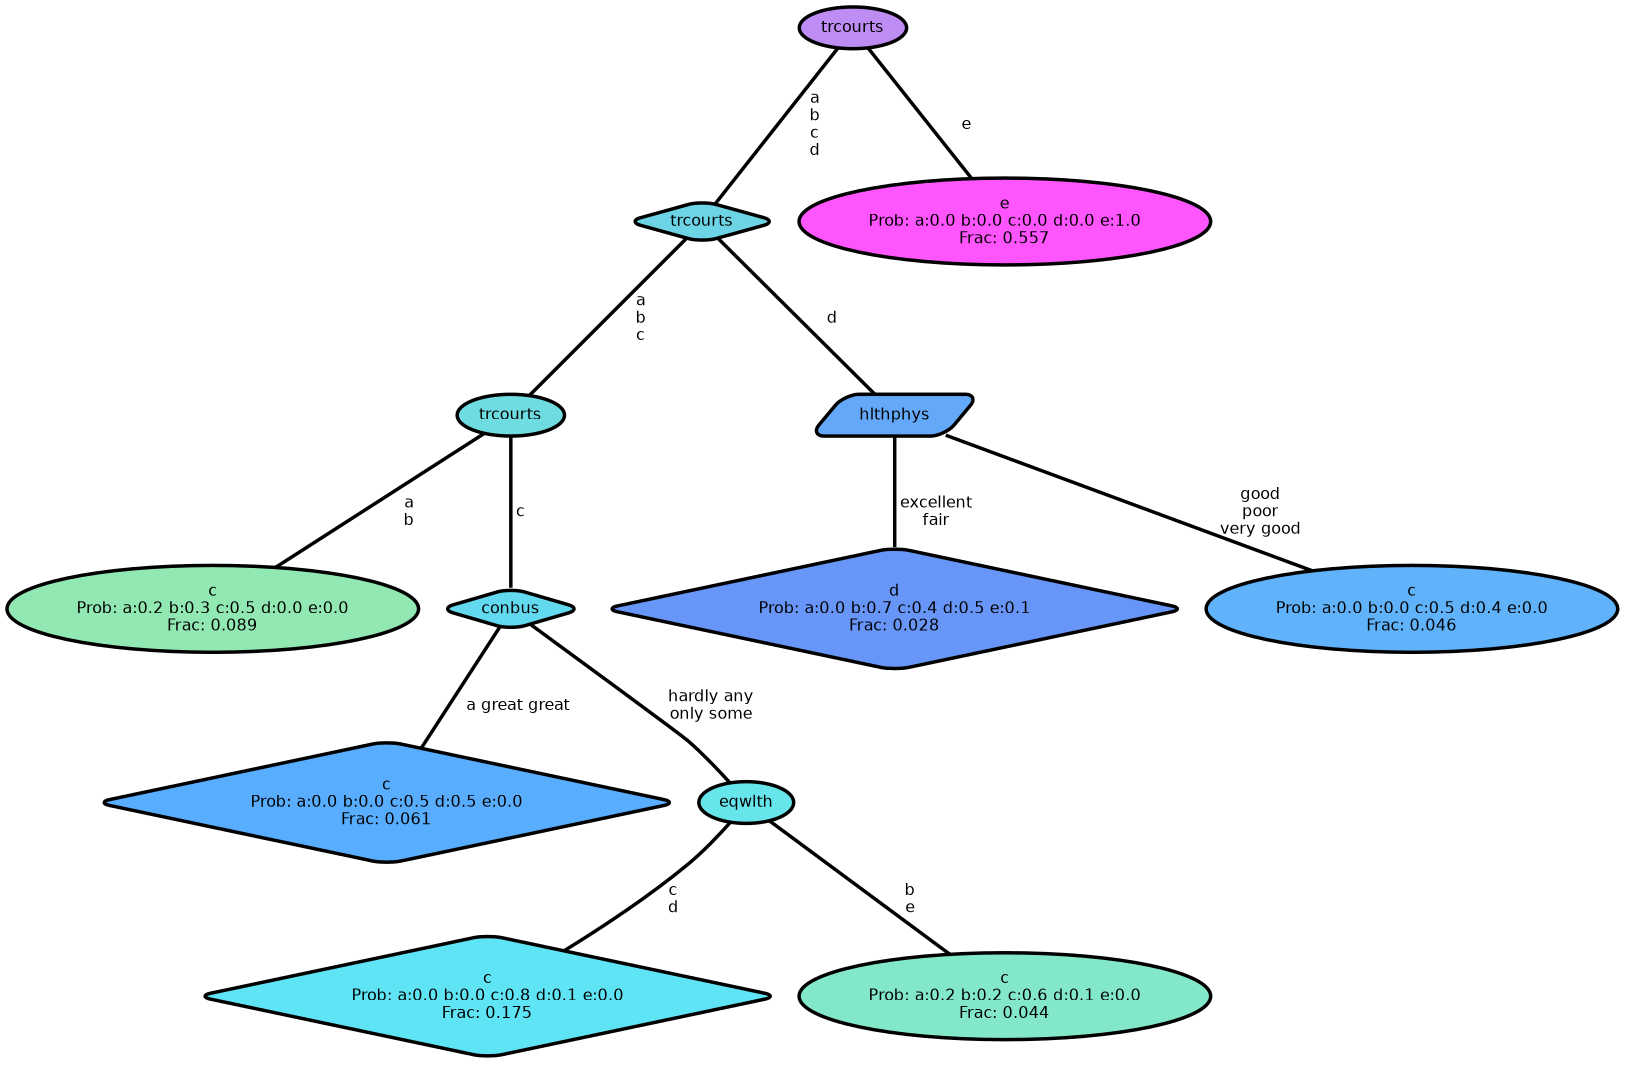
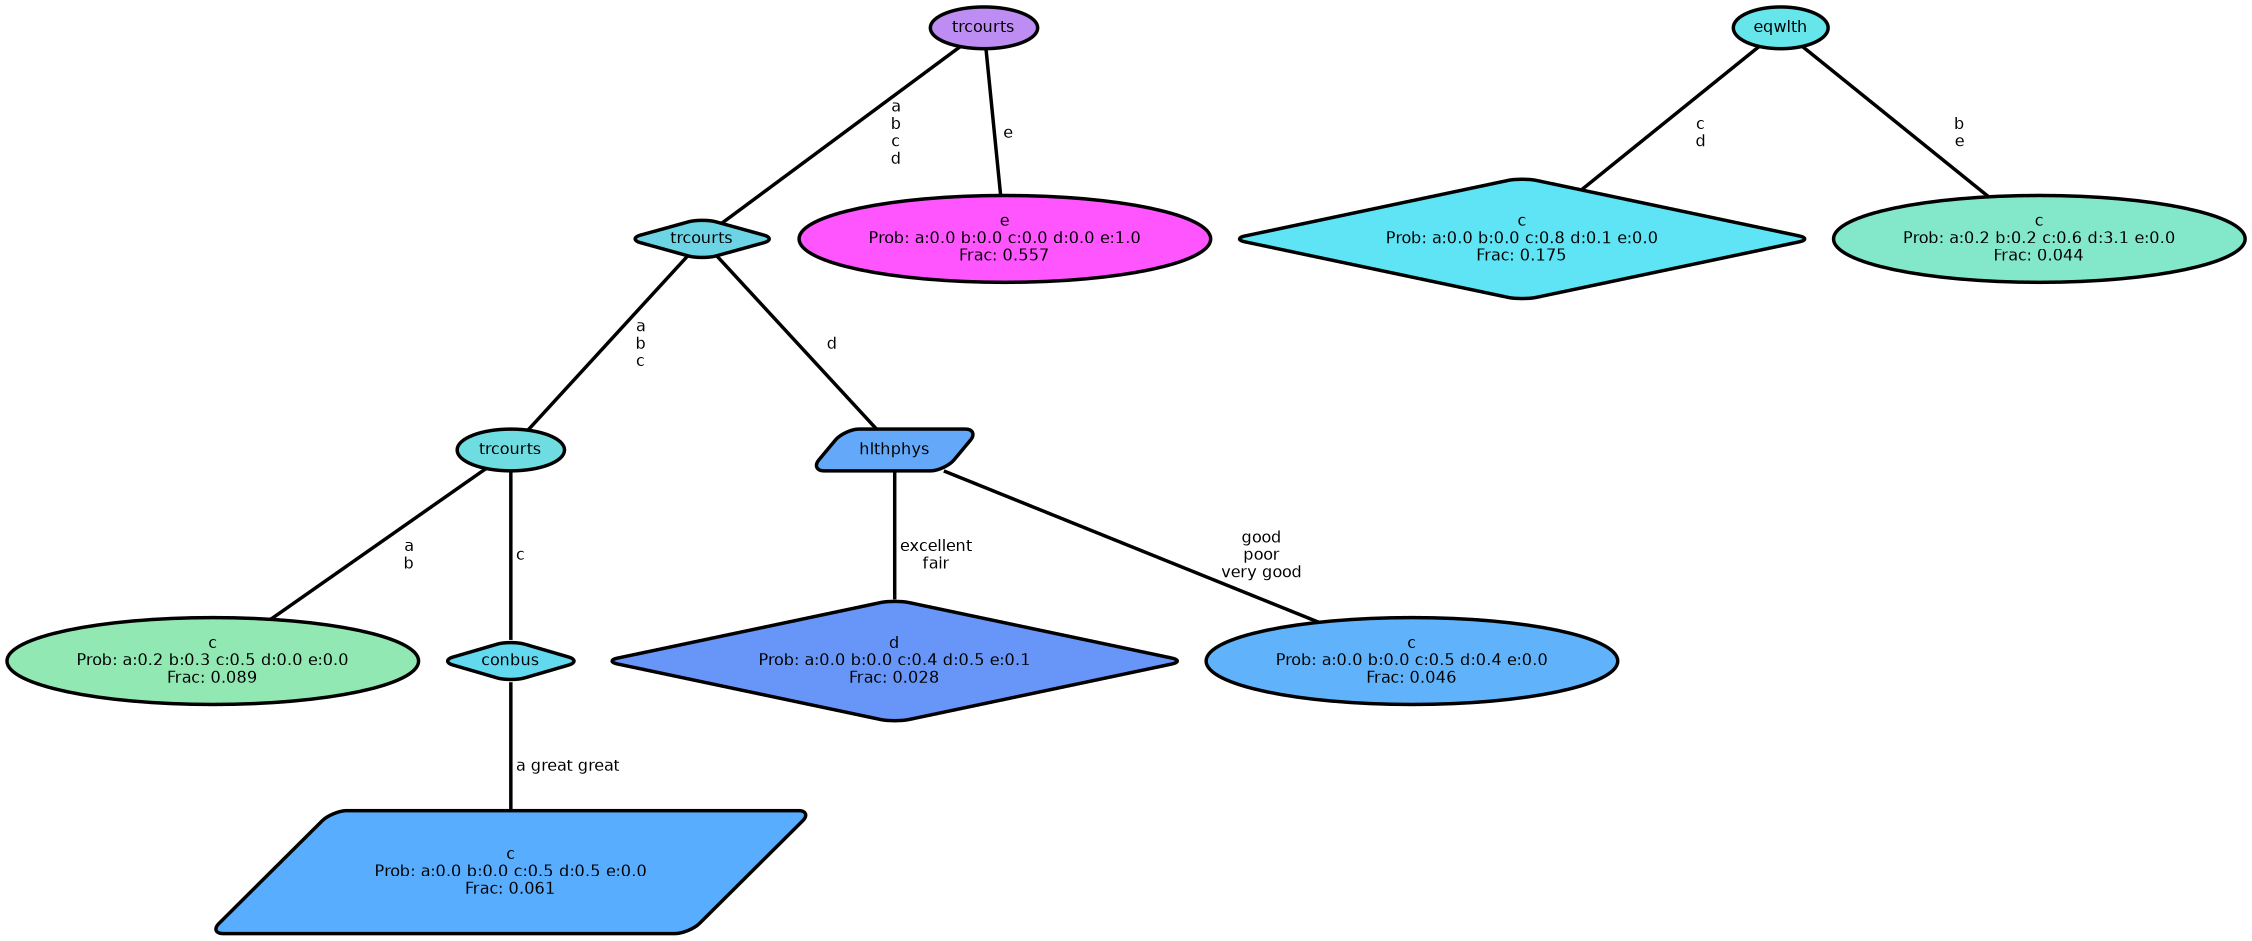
  graph {
    ranksep="0 equally"
    splines=straight
    node [color=black fontcolor=black fontname=helvetica penwidth=3 shape=ellipse style="filled, rounded"]
    edge [color=black fontname=helvetica penwidth=3]
    n1 [fillcolor="#92e8b3" label="c\nProb: a:0.2 b:0.3 c:0.5 d:0.0 e:0.0\nFrac: 0.089"]
    n2 [fillcolor="#6edce1" label=trcourts]
    n3 [fillcolor="#63d9f0" label=conbus shape=diamond]
-   n4 [fillcolor="#58adff" label="c\nProb: a:0.0 b:0.0 c:0.5 d:0.5 e:0.0\nFrac: 0.061" shape=diamond]
+   n4 [fillcolor="#58adff" label="c\nProb: a:0.0 b:0.0 c:0.5 d:0.5 e:0.0\nFrac: 0.061" shape=parallelogram]
    n5 [fillcolor="#66e5eb" label=eqwlth]
    n6 [fillcolor="#5ee4f4" label="c\nProb: a:0.0 b:0.0 c:0.8 d:0.1 e:0.0\nFrac: 0.175" shape=diamond]
-   n7 [fillcolor="#83e8c9" label="c\nProb: a:0.2 b:0.2 c:0.6 d:0.1 e:0.0\nFrac: 0.044"]
+   n7 [fillcolor="#83e8c9" label="c\nProb: a:0.2 b:0.2 c:0.6 d:3.1 e:0.0\nFrac: 0.044"]
    n8 [fillcolor="#6cd4e5" label=trcourts shape=diamond]
    n9 [fillcolor="#63a8f9" label=hlthphys shape=parallelogram]
-   n10 [fillcolor="#6896f8" label="d\nProb: a:0.0 b:0.7 c:0.4 d:0.5 e:0.1\nFrac: 0.028" shape=diamond]
+   n10 [fillcolor="#6896f8" label="d\nProb: a:0.0 b:0.0 c:0.4 d:0.5 e:0.1\nFrac: 0.028" shape=diamond]
    n11 [fillcolor="#60b3fa" label="c\nProb: a:0.0 b:0.0 c:0.5 d:0.4 e:0.0\nFrac: 0.046"]
    n12 [fillcolor="#bd8df3" label=trcourts]
    n13 [fillcolor="#fe55fe" label="e\nProb: a:0.0 b:0.0 c:0.0 d:0.0 e:1.0\nFrac: 0.557"]
    subgraph sub_1 {
      rank=same
    }
    n2 -- n1 [label=" a\n b"]
    n2 -- n3 [label=" c"]
    n3 -- n4 [label=" a great great"]
-   n3 -- n5 [label=" hardly any\n only some"]
    n5 -- n6 [label=" c\n d"]
    n5 -- n7 [label=" b\n e"]
    n8 -- n2 [label=" a\n b\n c"]
    n8 -- n9 [label=" d"]
    n9 -- n10 [label=" excellent\n fair"]
    n9 -- n11 [label=" good\n poor\n very good"]
    n12 -- n8 [label=" a\n b\n c\n d"]
    n12 -- n13 [label=" e"]
  }
